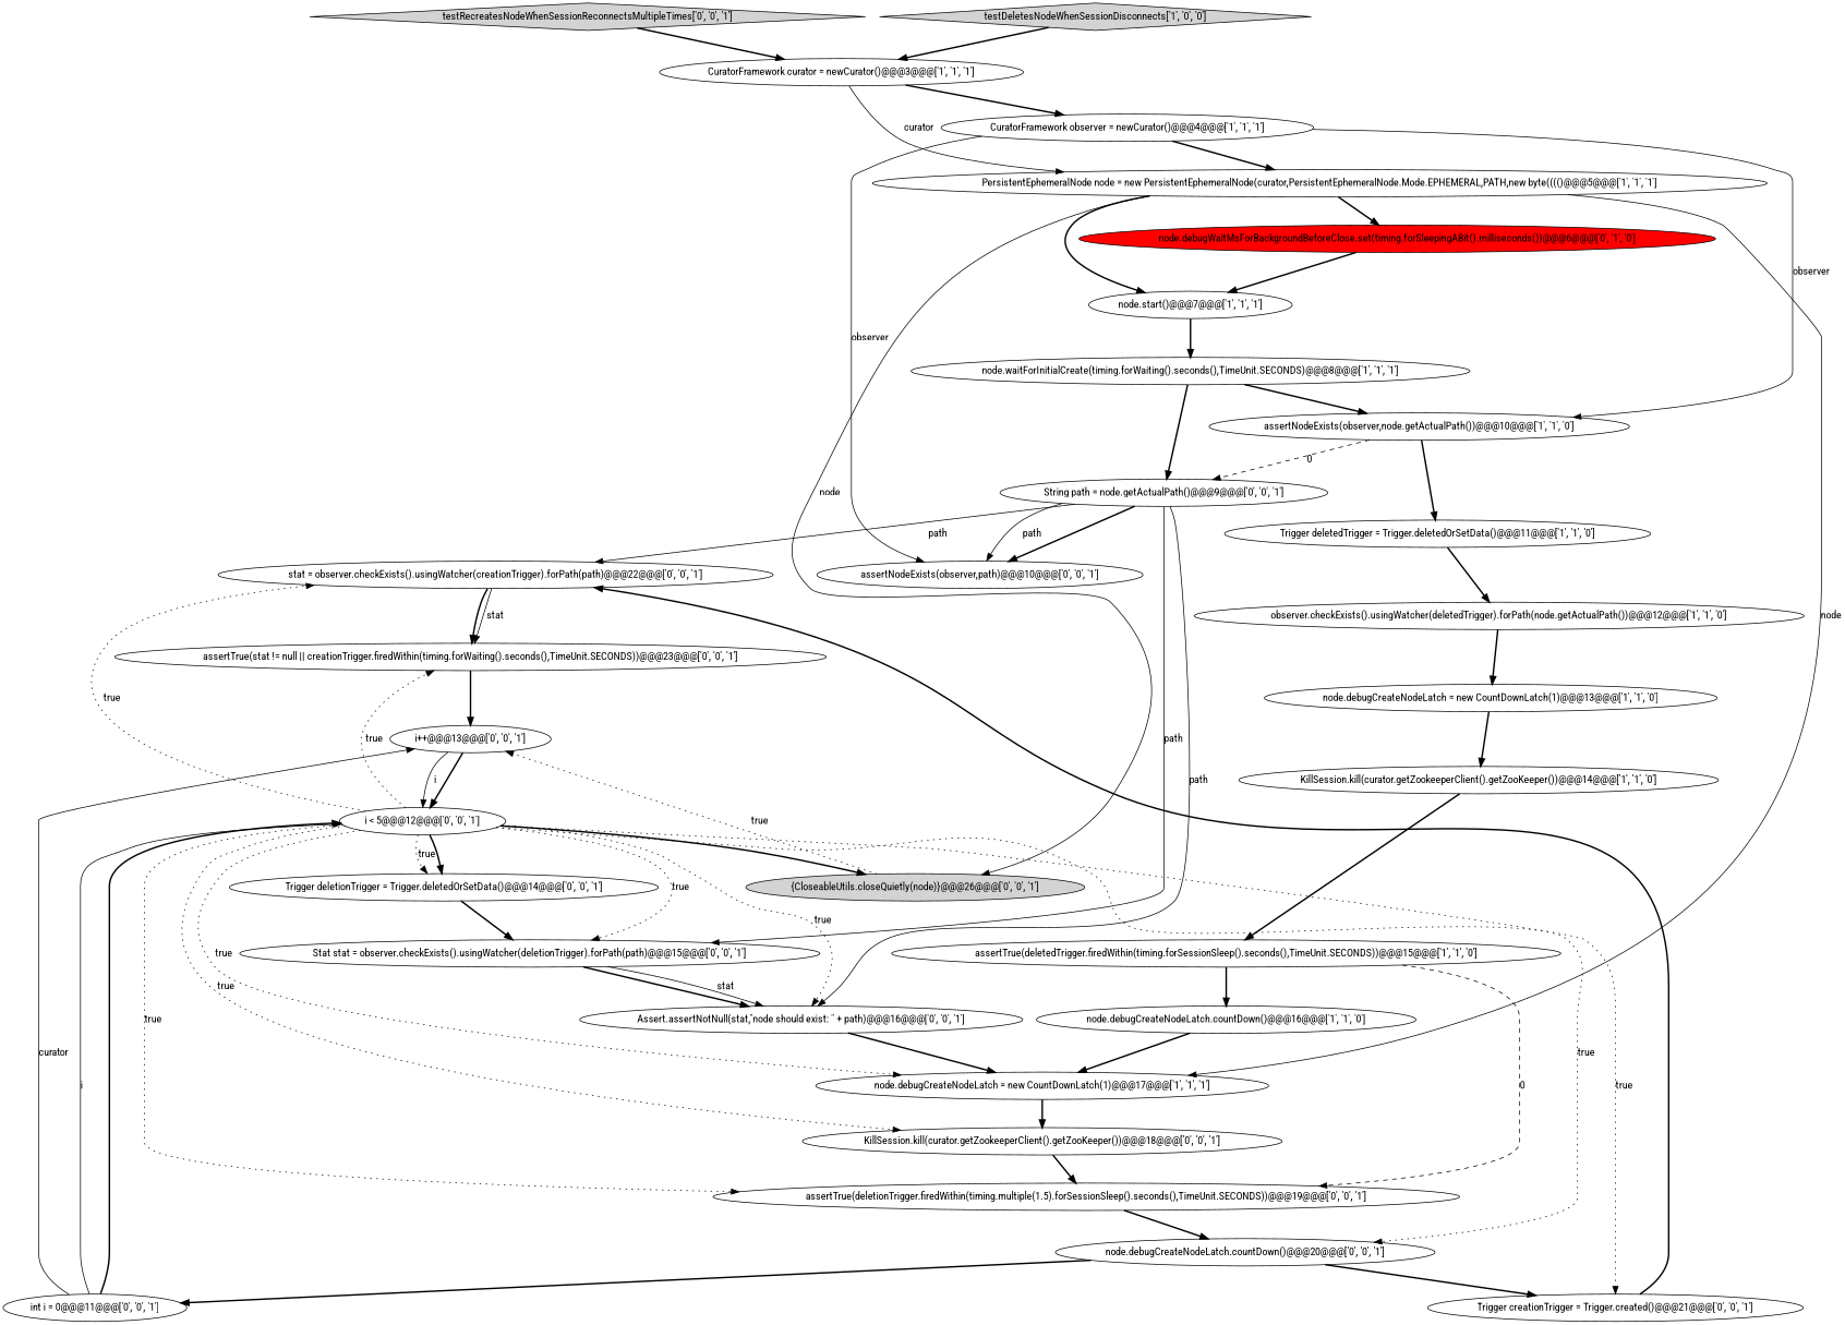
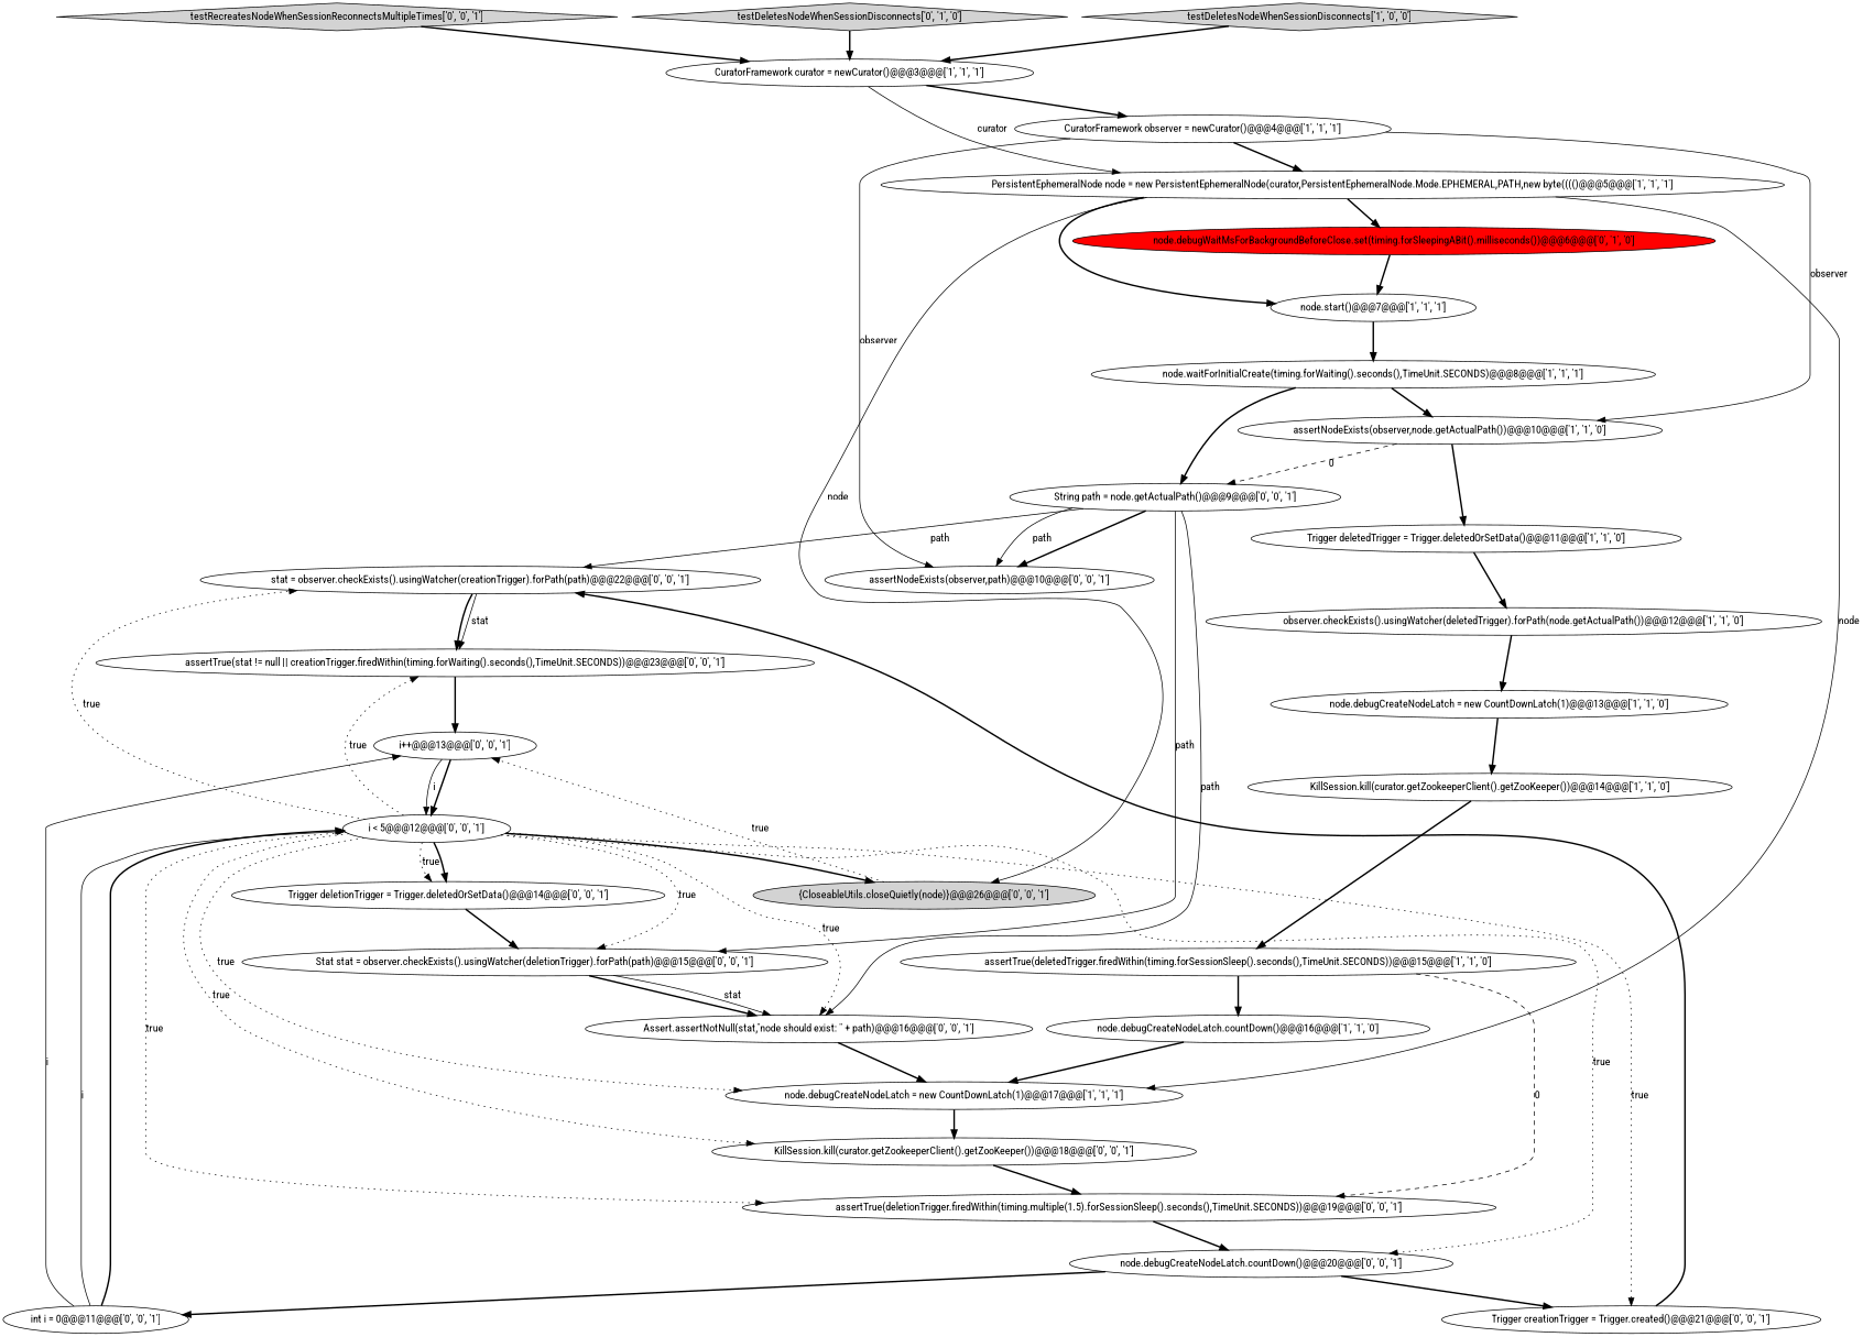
  digraph {
    fontname="Roboto Condensed"
    node [fillcolor=white fontname="Roboto Condensed" shape=ellipse style=filled]
    edge [fontname="Roboto Condensed" style=bold]
    n1 [label="stat = observer.checkExists().usingWatcher(creationTrigger).forPath(path)@@@22@@@['0', '0', '1']"]
    n2 [label="assertTrue(stat != null || creationTrigger.firedWithin(timing.forWaiting().seconds(),TimeUnit.SECONDS))@@@23@@@['0', '0', '1']"]
    n3 [label="i++@@@13@@@['0', '0', '1']"]
    n4 [label="Trigger deletionTrigger = Trigger.deletedOrSetData()@@@14@@@['0', '0', '1']"]
    n5 [label="Stat stat = observer.checkExists().usingWatcher(deletionTrigger).forPath(path)@@@15@@@['0', '0', '1']"]
    n6 [label="Assert.assertNotNull(stat,\"node should exist: \" + path)@@@16@@@['0', '0', '1']"]
    n7 [label="node.debugCreateNodeLatch = new CountDownLatch(1)@@@17@@@['1', '1', '1']"]
    n8 [label="KillSession.kill(curator.getZookeeperClient().getZooKeeper())@@@18@@@['0', '0', '1']"]
    n9 [label="String path = node.getActualPath()@@@9@@@['0', '0', '1']"]
    n10 [label="assertNodeExists(observer,path)@@@10@@@['0', '0', '1']"]
    n11 [label="Trigger deletedTrigger = Trigger.deletedOrSetData()@@@11@@@['1', '1', '0']"]
    n12 [label="observer.checkExists().usingWatcher(deletedTrigger).forPath(node.getActualPath())@@@12@@@['1', '1', '0']"]
    n13 [label="node.debugCreateNodeLatch = new CountDownLatch(1)@@@13@@@['1', '1', '0']"]
    n14 [label="Trigger creationTrigger = Trigger.created()@@@21@@@['0', '0', '1']"]
    n15 [label="assertTrue(deletionTrigger.firedWithin(timing.multiple(1.5).forSessionSleep().seconds(),TimeUnit.SECONDS))@@@19@@@['0', '0', '1']"]
    n16 [label="node.debugCreateNodeLatch.countDown()@@@20@@@['0', '0', '1']"]
    n17 [label="i < 5@@@12@@@['0', '0', '1']"]
    n18 [fillcolor=lightgray label="{CloseableUtils.closeQuietly(node)}@@@26@@@['0', '0', '1']"]
    n19 [label="int i = 0@@@11@@@['0', '0', '1']"]
    n20 [label="PersistentEphemeralNode node = new PersistentEphemeralNode(curator,PersistentEphemeralNode.Mode.EPHEMERAL,PATH,new byte(((()@@@5@@@['1', '1', '1']"]
    n21 [fillcolor=red label="node.debugWaitMsForBackgroundBeforeClose.set(timing.forSleepingABit().milliseconds())@@@6@@@['0', '1', '0']"]
    n22 [label="node.start()@@@7@@@['1', '1', '1']"]
    n23 [label="node.waitForInitialCreate(timing.forWaiting().seconds(),TimeUnit.SECONDS)@@@8@@@['1', '1', '1']"]
    n24 [fillcolor=lightgray label="testRecreatesNodeWhenSessionReconnectsMultipleTimes['0', '0', '1']" shape=diamond]
    n25 [label="CuratorFramework curator = newCurator()@@@3@@@['1', '1', '1']"]
    n26 [label="CuratorFramework observer = newCurator()@@@4@@@['1', '1', '1']"]
    n27 [label="assertNodeExists(observer,node.getActualPath())@@@10@@@['1', '1', '0']"]
    n28 [label="KillSession.kill(curator.getZookeeperClient().getZooKeeper())@@@14@@@['1', '1', '0']"]
    n29 [label="assertTrue(deletedTrigger.firedWithin(timing.forSessionSleep().seconds(),TimeUnit.SECONDS))@@@15@@@['1', '1', '0']"]
+   n30 [fillcolor=lightgray label="testDeletesNodeWhenSessionDisconnects['0', '1', '0']" shape=diamond]
    n31 [label="node.debugCreateNodeLatch.countDown()@@@16@@@['1', '1', '0']"]
    n32 [fillcolor=lightgray label="testDeletesNodeWhenSessionDisconnects['1', '0', '0']" shape=diamond]
    n1 -> n2
    n1 -> n2 [label=stat style=solid]
    n2 -> n3
    n3 -> n17
    n3 -> n17 [label=i style=solid]
    n4 -> n5
    n5 -> n6
    n5 -> n6 [label=stat style=solid]
    n6 -> n7
    n7 -> n8
    n8 -> n15
    n9 -> n1 [label=path style=solid]
    n9 -> n5 [label=path style=solid]
    n9 -> n6 [label=path style=solid]
    n9 -> n10
    n9 -> n10 [label=path style=solid]
    n11 -> n12
    n12 -> n13
    n13 -> n28
    n14 -> n1
    n15 -> n16
    n16 -> n14
    n16 -> n19
    n17 -> n1 [label=true style=dotted]
    n17 -> n2 [label=true style=dotted]
    n17 -> n4 [label=true style=dotted]
    n17 -> n4
    n17 -> n5 [label=true style=dotted]
    n17 -> n6 [label=true style=dotted]
    n17 -> n7 [label=true style=dotted]
    n17 -> n8 [label=true style=dotted]
    n17 -> n14 [label=true style=dotted]
    n17 -> n15 [label=true style=dotted]
    n17 -> n16 [label=true style=dotted]
    n17 -> n18
    n18 -> n3 [label=true style=dotted]
-   n19 -> n3 [label=curator style=solid]
+   n19 -> n3 [label=i style=solid]
    n19 -> n17
    n19 -> n17 [label=i style=solid]
    n20 -> n7 [label="node" style=solid]
    n20 -> n18 [label="node" style=solid]
    n20 -> n21
    n20 -> n22
    n21 -> n22
    n22 -> n23
    n23 -> n9
    n23 -> n27
    n24 -> n25
    n25 -> n20 [label=curator style=solid]
    n25 -> n26
    n26 -> n10 [label=observer style=solid]
    n26 -> n20
    n26 -> n27 [label=observer style=solid]
    n27 -> n9 [label=0 style=dashed]
    n27 -> n11
    n28 -> n29
    n29 -> n15 [label=0 style=dashed]
    n29 -> n31
+   n30 -> n25
    n31 -> n7
    n32 -> n25
  }
